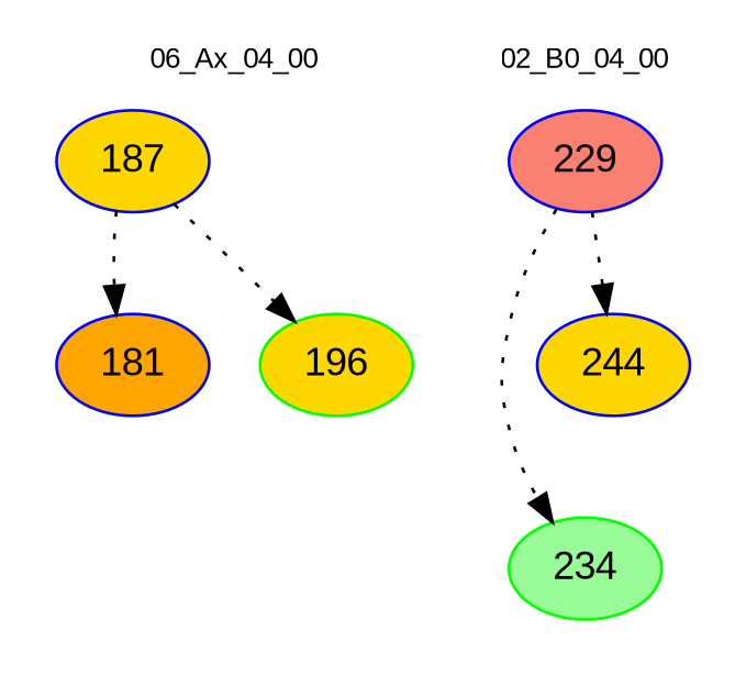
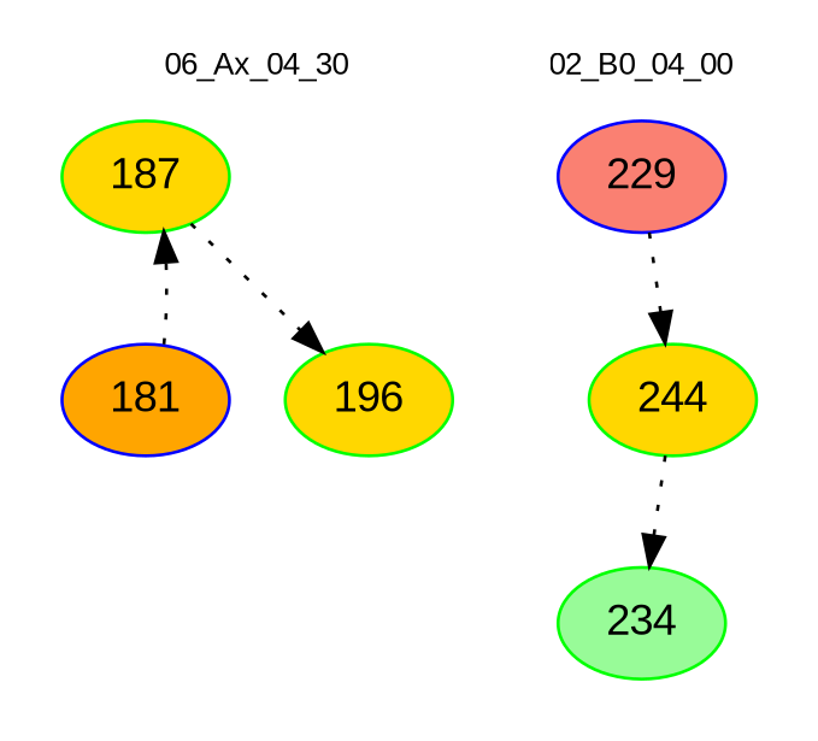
  digraph {
    fontname="Liberation Sans"
    node [color=blue fillcolor=gold fontname="Liberation Sans" style=filled]
    edge [color=black fontname="Liberation Sans" style=dotted]
-   n1 [label=187]
+   n1 [color=green label=187]
    n2 [fillcolor=orange label=181]
    n3 [color=green label=196]
    n4 [fillcolor=salmon label=229]
    n5 [color=green fillcolor=palegreen label=234]
-   n6 [label=244]
+   n6 [color=green label=244]
    subgraph cluster_1 {
      color=white
      fontsize=10
-     label="06_Ax_04_00"
+     label="06_Ax_04_30"
      n1
      n2
      n3
    }
    subgraph cluster_2 {
      color=white
      fontsize=10
      label="02_B0_04_00"
      n4
      n5
      n6
    }
-   n1 -> n2
+   n2 -> n1
    n1 -> n3
-   n4 -> n5
+   n6 -> n5
    n4 -> n6
  }
